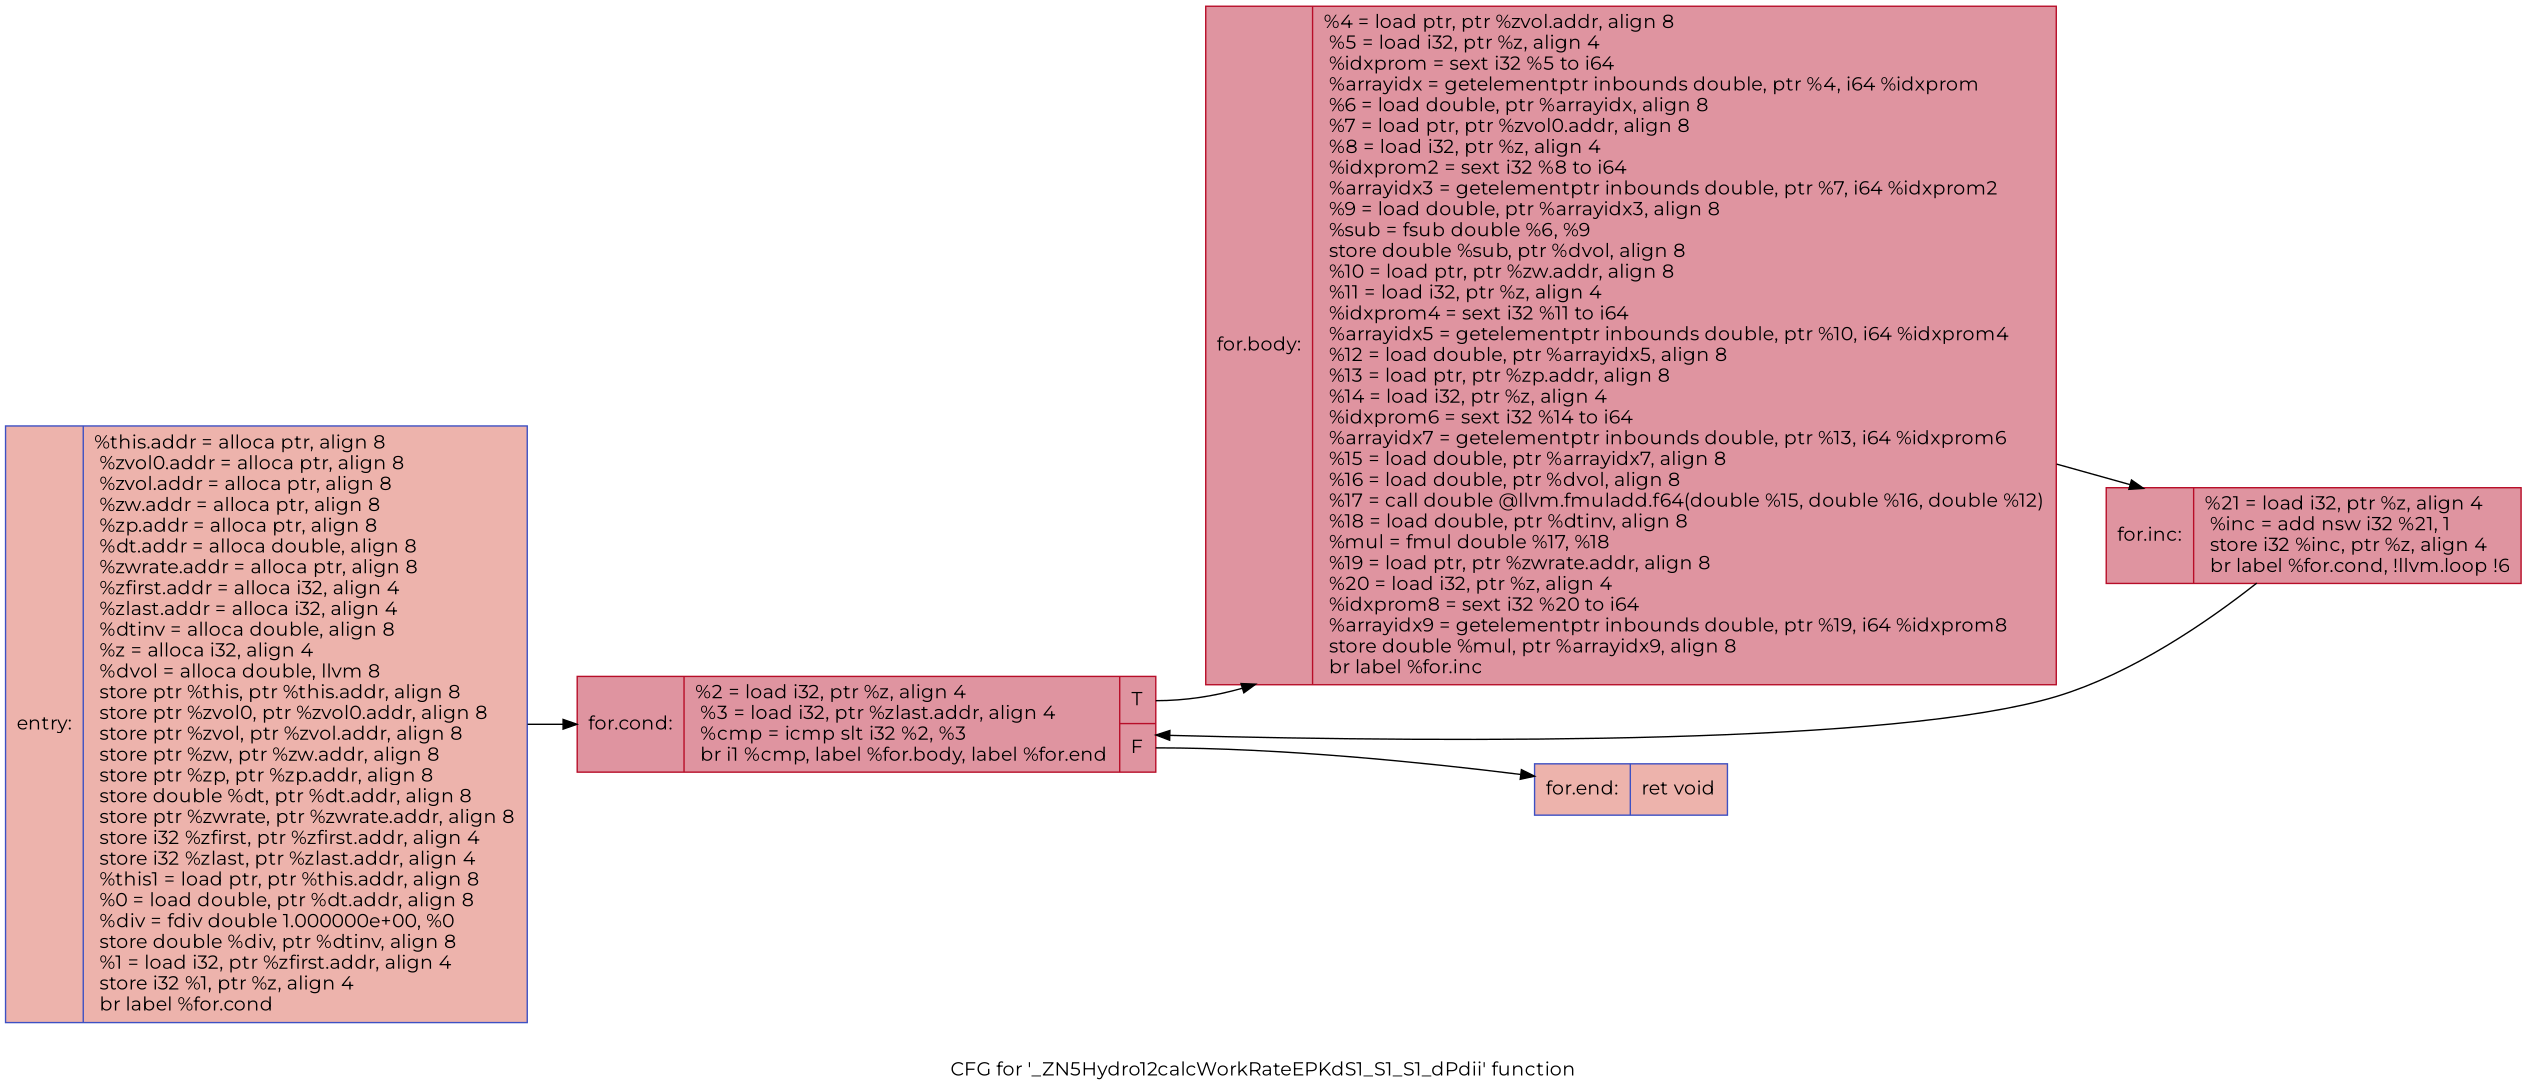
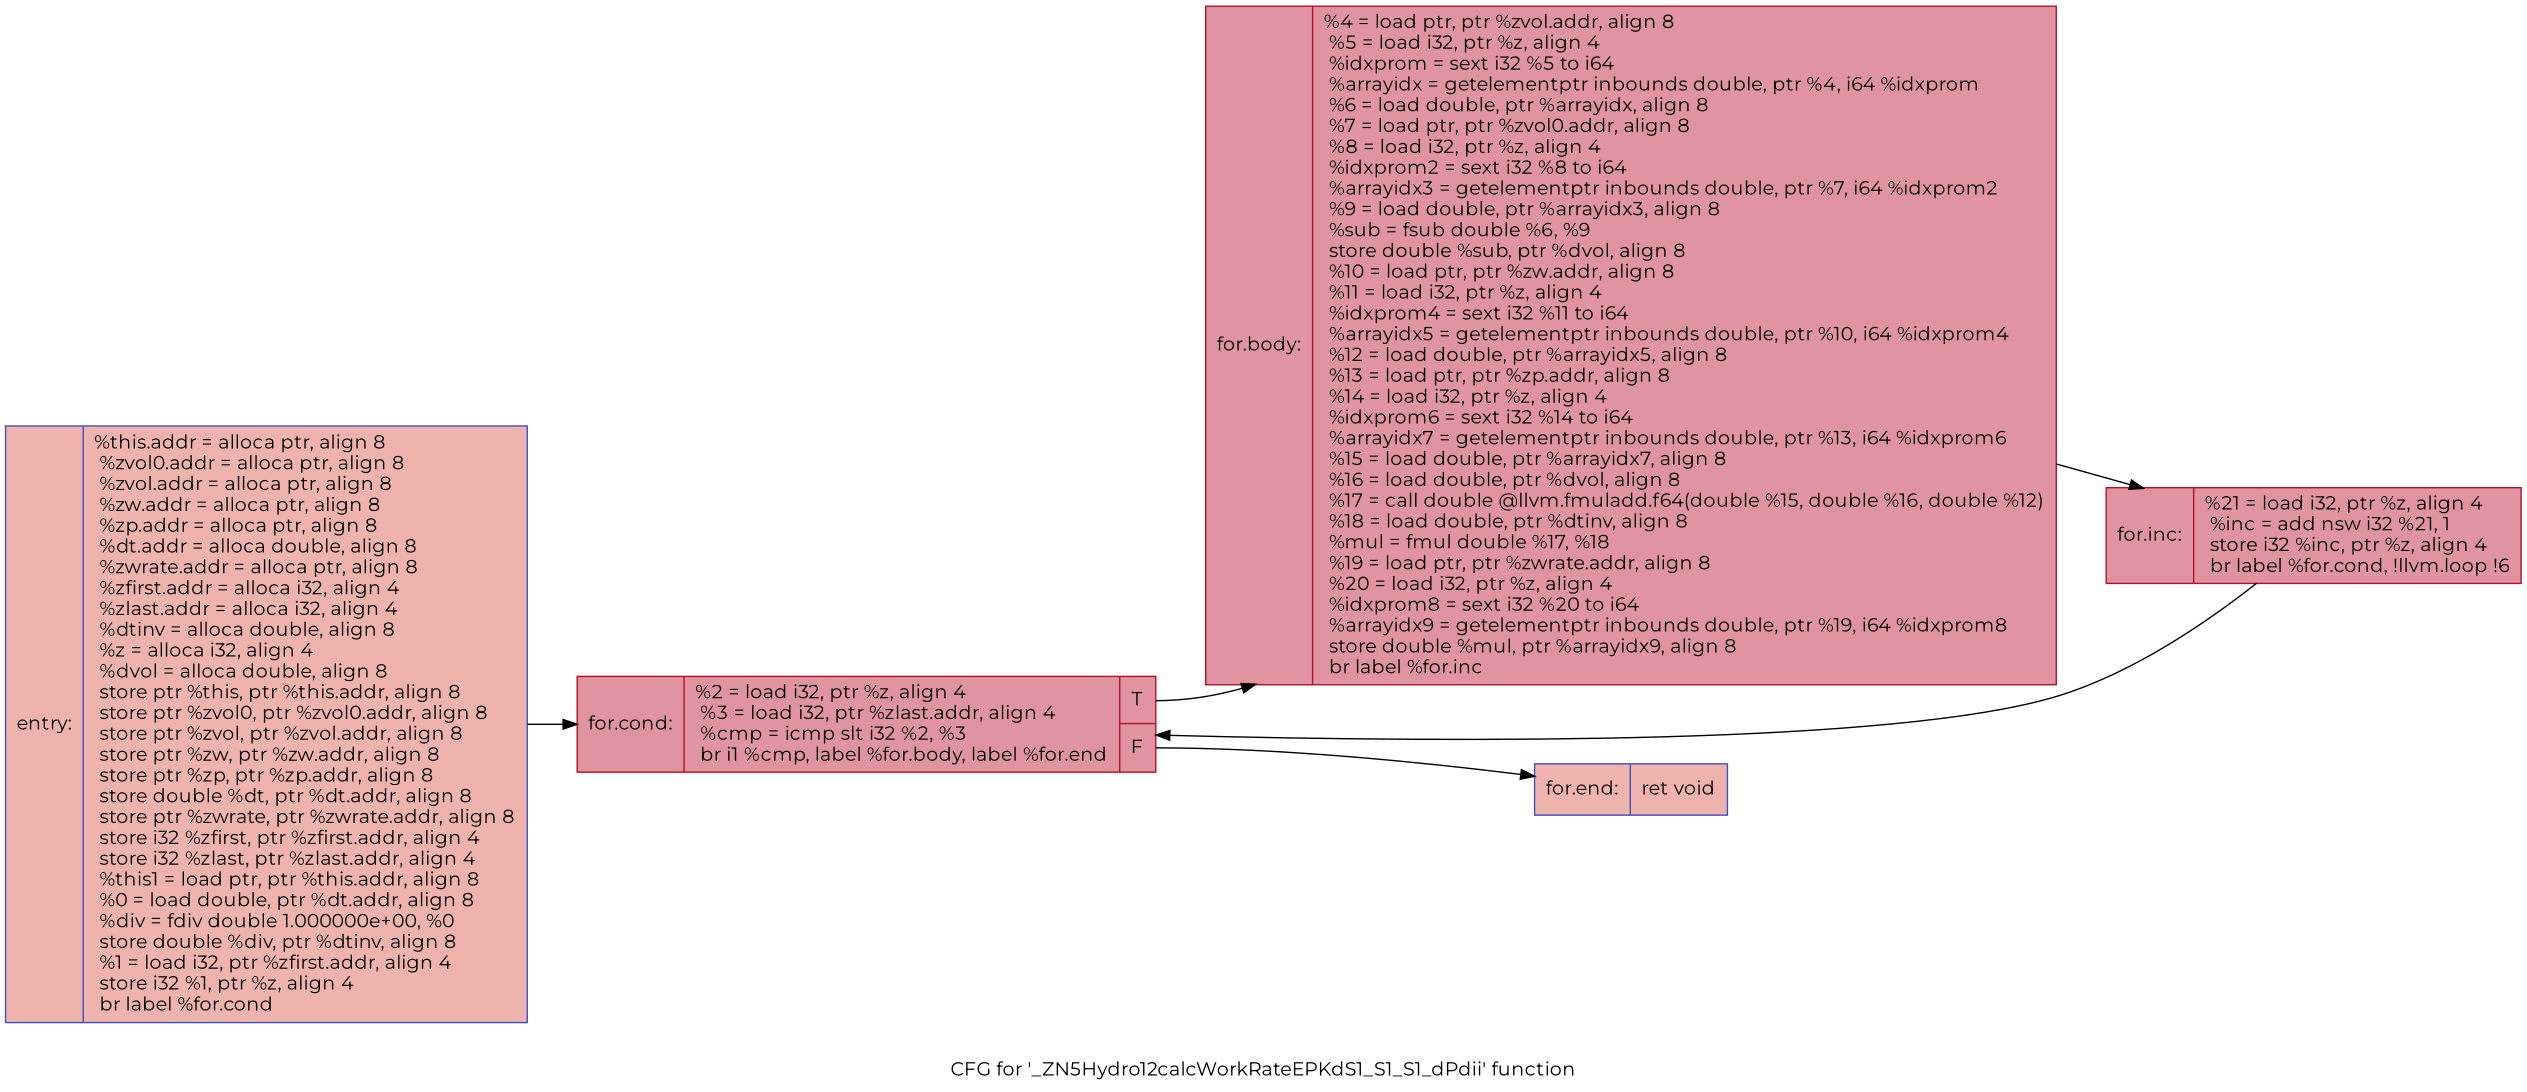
  digraph {
    label="CFG for '_ZN5Hydro12calcWorkRateEPKdS1_S1_S1_dPdii' function"
    rankdir=LR
    fontname=Montserrat
    node [color="#b70d28ff" fillcolor="#b70d2870" fontname=Montserrat shape=record style=filled]
    edge [fontname=Montserrat]
-   n1 [color="#3d50c3ff" fillcolor="#d6524470" label="{entry:\l|  %this.addr = alloca ptr, align 8\l  %zvol0.addr = alloca ptr, align 8\l  %zvol.addr = alloca ptr, align 8\l  %zw.addr = alloca ptr, align 8\l  %zp.addr = alloca ptr, align 8\l  %dt.addr = alloca double, align 8\l  %zwrate.addr = alloca ptr, align 8\l  %zfirst.addr = alloca i32, align 4\l  %zlast.addr = alloca i32, align 4\l  %dtinv = alloca double, align 8\l  %z = alloca i32, align 4\l  %dvol = alloca double, llvm 8\l  store ptr %this, ptr %this.addr, align 8\l  store ptr %zvol0, ptr %zvol0.addr, align 8\l  store ptr %zvol, ptr %zvol.addr, align 8\l  store ptr %zw, ptr %zw.addr, align 8\l  store ptr %zp, ptr %zp.addr, align 8\l  store double %dt, ptr %dt.addr, align 8\l  store ptr %zwrate, ptr %zwrate.addr, align 8\l  store i32 %zfirst, ptr %zfirst.addr, align 4\l  store i32 %zlast, ptr %zlast.addr, align 4\l  %this1 = load ptr, ptr %this.addr, align 8\l  %0 = load double, ptr %dt.addr, align 8\l  %div = fdiv double 1.000000e+00, %0\l  store double %div, ptr %dtinv, align 8\l  %1 = load i32, ptr %zfirst.addr, align 4\l  store i32 %1, ptr %z, align 4\l  br label %for.cond\l}"]
+   n1 [color="#3d50c3ff" fillcolor="#d6524470" label="{entry:\l|  %this.addr = alloca ptr, align 8\l  %zvol0.addr = alloca ptr, align 8\l  %zvol.addr = alloca ptr, align 8\l  %zw.addr = alloca ptr, align 8\l  %zp.addr = alloca ptr, align 8\l  %dt.addr = alloca double, align 8\l  %zwrate.addr = alloca ptr, align 8\l  %zfirst.addr = alloca i32, align 4\l  %zlast.addr = alloca i32, align 4\l  %dtinv = alloca double, align 8\l  %z = alloca i32, align 4\l  %dvol = alloca double, align 8\l  store ptr %this, ptr %this.addr, align 8\l  store ptr %zvol0, ptr %zvol0.addr, align 8\l  store ptr %zvol, ptr %zvol.addr, align 8\l  store ptr %zw, ptr %zw.addr, align 8\l  store ptr %zp, ptr %zp.addr, align 8\l  store double %dt, ptr %dt.addr, align 8\l  store ptr %zwrate, ptr %zwrate.addr, align 8\l  store i32 %zfirst, ptr %zfirst.addr, align 4\l  store i32 %zlast, ptr %zlast.addr, align 4\l  %this1 = load ptr, ptr %this.addr, align 8\l  %0 = load double, ptr %dt.addr, align 8\l  %div = fdiv double 1.000000e+00, %0\l  store double %div, ptr %dtinv, align 8\l  %1 = load i32, ptr %zfirst.addr, align 4\l  store i32 %1, ptr %z, align 4\l  br label %for.cond\l}"]
    n2 [label="{for.cond:\l|  %2 = load i32, ptr %z, align 4\l  %3 = load i32, ptr %zlast.addr, align 4\l  %cmp = icmp slt i32 %2, %3\l  br i1 %cmp, label %for.body, label %for.end\l|{<s0>T|<s1>F}}"]
    n3 [label="{for.body:\l|  %4 = load ptr, ptr %zvol.addr, align 8\l  %5 = load i32, ptr %z, align 4\l  %idxprom = sext i32 %5 to i64\l  %arrayidx = getelementptr inbounds double, ptr %4, i64 %idxprom\l  %6 = load double, ptr %arrayidx, align 8\l  %7 = load ptr, ptr %zvol0.addr, align 8\l  %8 = load i32, ptr %z, align 4\l  %idxprom2 = sext i32 %8 to i64\l  %arrayidx3 = getelementptr inbounds double, ptr %7, i64 %idxprom2\l  %9 = load double, ptr %arrayidx3, align 8\l  %sub = fsub double %6, %9\l  store double %sub, ptr %dvol, align 8\l  %10 = load ptr, ptr %zw.addr, align 8\l  %11 = load i32, ptr %z, align 4\l  %idxprom4 = sext i32 %11 to i64\l  %arrayidx5 = getelementptr inbounds double, ptr %10, i64 %idxprom4\l  %12 = load double, ptr %arrayidx5, align 8\l  %13 = load ptr, ptr %zp.addr, align 8\l  %14 = load i32, ptr %z, align 4\l  %idxprom6 = sext i32 %14 to i64\l  %arrayidx7 = getelementptr inbounds double, ptr %13, i64 %idxprom6\l  %15 = load double, ptr %arrayidx7, align 8\l  %16 = load double, ptr %dvol, align 8\l  %17 = call double @llvm.fmuladd.f64(double %15, double %16, double %12)\l  %18 = load double, ptr %dtinv, align 8\l  %mul = fmul double %17, %18\l  %19 = load ptr, ptr %zwrate.addr, align 8\l  %20 = load i32, ptr %z, align 4\l  %idxprom8 = sext i32 %20 to i64\l  %arrayidx9 = getelementptr inbounds double, ptr %19, i64 %idxprom8\l  store double %mul, ptr %arrayidx9, align 8\l  br label %for.inc\l}"]
    n4 [color="#3d50c3ff" fillcolor="#d6524470" label="{for.end:\l|  ret void\l}"]
    n5 [label="{for.inc:\l|  %21 = load i32, ptr %z, align 4\l  %inc = add nsw i32 %21, 1\l  store i32 %inc, ptr %z, align 4\l  br label %for.cond, !llvm.loop !6\l}"]
    n1 -> n2
    n2 -> n3 [tailport=s0]
    n2 -> n4 [tailport=s1]
    n3 -> n5
    n5 -> n2
  }
